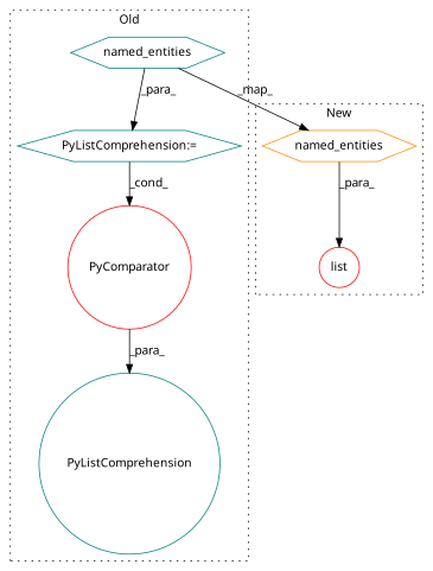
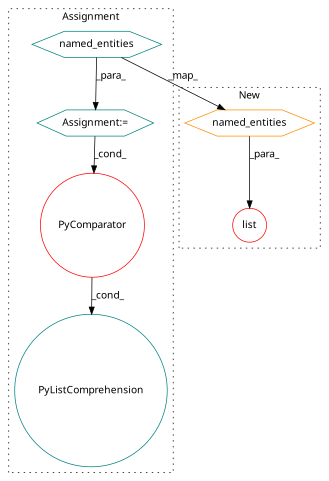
  digraph {
    fontname="Noto Sans"
    node [a=32 color=teal fontname="Noto Sans" l="15,1" s=10417 shape=hexagon]
    edge [fontname="Noto Sans"]
    n1 [label=named_entities s="10434,10465"]
    n2 [a=113 color=red l=58 label=PyComparator shape=circle]
-   n3 [a=7 l=58 label="PyListComprehension:="]
+   n3 [a=7 l=58 label="Assignment:="]
    n4 [a=109 l=132 label=PyListComprehension s=10351 shape=circle]
    n5 [color=darkorange label=named_entities s="9970,9996"]
    n6 [color=red l="5,1" label=list s="9957,9997" shape=circle]
    subgraph cluster_1 {
-     label=Old
+     label=Assignment
      style=dotted
      n1
      n2
      n3
      n4
    }
    subgraph cluster_2 {
      label=New
      style=dotted
      n5
      n6
    }
    n1 -> n3 [label=_para_]
    n1 -> n5 [label=_map_]
-   n2 -> n4 [label=_para_]
+   n2 -> n4 [label=_cond_]
    n3 -> n2 [label=_cond_]
    n5 -> n6 [label=_para_]
  }
